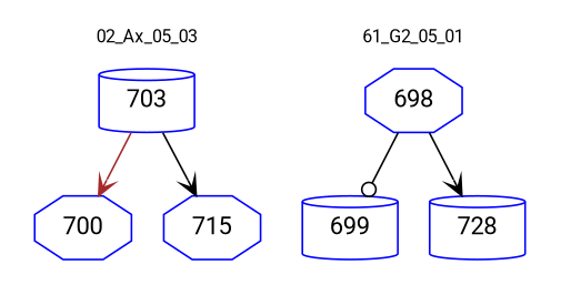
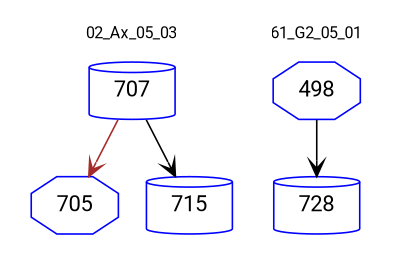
  digraph {
    fontname=Roboto
    node [color=blue fontname=Roboto shape=cylinder]
    edge [arrowhead=vee color=black fontname=Roboto]
-   n1 [label=703]
-   n2 [label=700 shape=octagon]
-   n3 [label=715 shape=octagon]
-   n4 [label=698 shape=octagon]
-   n5 [label=699]
+   n1 [label=707]
+   n2 [label=705 shape=octagon]
+   n3 [label=715]
+   n4 [label=498 shape=octagon]
    n6 [label=728]
    subgraph cluster_1 {
      color=white
      fontsize=10
      label="02_Ax_05_03"
      n1
      n2
      n3
    }
    subgraph cluster_2 {
      color=white
      fontsize=10
      label="61_G2_05_01"
      n4
-     n5
      n6
    }
    n1 -> n2 [color=brown]
    n1 -> n3
-   n4 -> n5 [arrowhead=odot]
    n4 -> n6
  }
